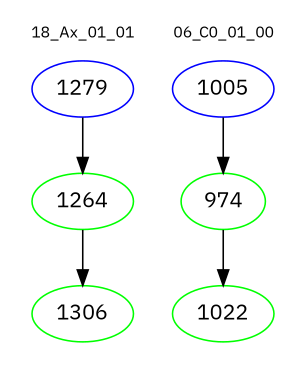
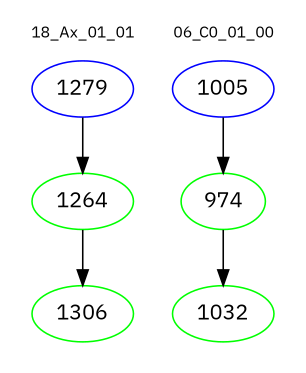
  digraph {
    fontname="IBM Plex Sans"
    node [color=green fontname="IBM Plex Sans"]
    edge [color=black fontname="IBM Plex Sans"]
    n1 [color=blue label=1279]
    n2 [label=1264]
    n3 [label=1306]
    n4 [color=blue label=1005]
    n5 [label=974]
-   n6 [label=1022]
+   n6 [label=1032]
    subgraph cluster_1 {
      color=white
      fontsize=10
      label="18_Ax_01_01"
      n1
      n2
      n3
    }
    subgraph cluster_2 {
      color=white
      fontsize=10
      label="06_C0_01_00"
      n4
      n5
      n6
    }
    n1 -> n2
    n2 -> n3
    n4 -> n5
    n5 -> n6
  }
